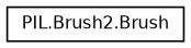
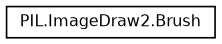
  digraph {
    rankdir=LR
    fontname="DejaVu Sans"
-   n1 [color=black fillcolor=white fontname="DejaVu Sans" fontsize=10 height=0.2 label="PIL.Brush2.Brush" shape=box style=filled width=0.4]
+   n1 [color=black fillcolor=white fontname="DejaVu Sans" fontsize=10 height=0.2 label="PIL.ImageDraw2.Brush" shape=box style=filled width=0.4]
  }
